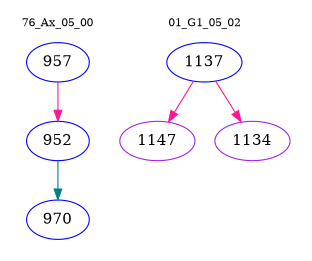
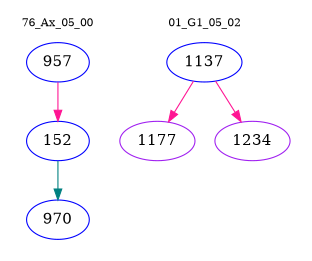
  digraph {
    node [color=blue]
    edge [color=deeppink]
-   n1 [label=952]
+   n1 [label=152]
    n2 [label=957]
    n3 [label=970]
    n4 [label=1137]
-   n5 [color=purple label=1147]
-   n6 [color=purple label=1134]
+   n5 [color=purple label=1177]
+   n6 [color=purple label=1234]
    subgraph cluster_1 {
      color=white
      fontsize=10
      label="76_Ax_05_00"
      n1
      n2
      n3
    }
    subgraph cluster_2 {
      color=white
      fontsize=10
      label="01_G1_05_02"
      n4
      n5
      n6
    }
    n1 -> n3 [color=teal]
    n2 -> n1
    n4 -> n5
    n4 -> n6
  }
